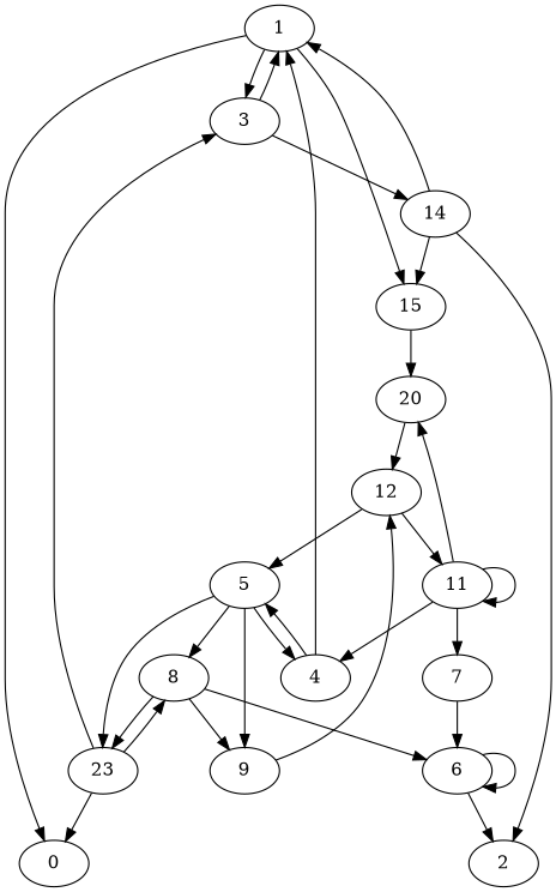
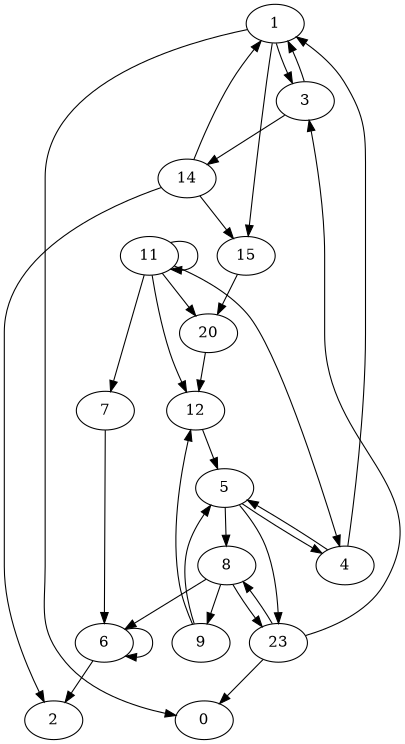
  digraph {
    1
    0
    3
    15
    14
    2
    n7 [label=20]
    12
    4
    5
    8
    9
    n13 [label=23]
    6
    11
    7
    1 -> 0
    1 -> 3
    1 -> 15
    3 -> 1
    3 -> 14
    15 -> n7
    14 -> 1
    14 -> 15
    14 -> 2
    n7 -> 12
    12 -> 5
-   12 -> 11
+   11 -> 12
    4 -> 1
    4 -> 5
    5 -> 4
    5 -> 8
-   5 -> 9
+   9 -> 5
    5 -> n13
    8 -> 9
    8 -> n13
    8 -> 6
    9 -> 12
    n13 -> 0
    n13 -> 3
    n13 -> 8
    6 -> 2
    6 -> 6
    11 -> n7
    11 -> 4
    11 -> 11
    11 -> 7
    7 -> 6
  }
